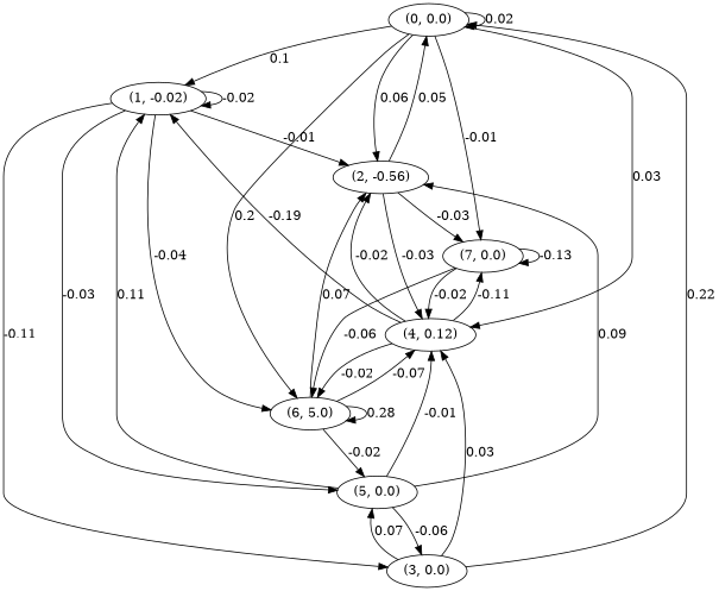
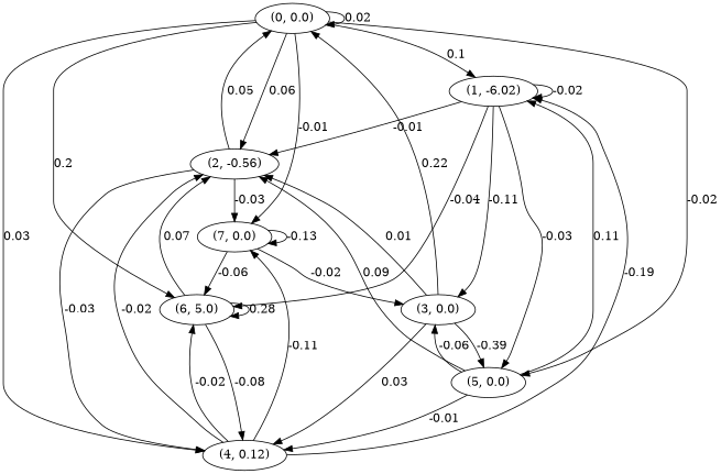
  digraph {
    n1 [label="(0, 0.0)"]
-   n2 [label="(1, -0.02)"]
+   n2 [label="(1, -6.02)"]
    n3 [label="(2, -0.56)"]
    n4 [label="(4, 0.12)"]
    n5 [label="(5, 0.0)"]
    n6 [label="(6, 5.0)"]
    n7 [label="(7, 0.0)"]
    n8 [label="(3, 0.0)"]
    n1 -> n1 [label=0.02]
    n1 -> n2 [label=0.1]
    n1 -> n3 [label=0.06]
    n1 -> n4 [label=0.03]
-   n6 -> n5 [label=-0.02]
+   n1 -> n5 [label=-0.02]
    n1 -> n6 [label=0.2]
    n1 -> n7 [label=-0.01]
    n2 -> n2 [label=-0.02]
    n2 -> n3 [label=-0.01]
    n2 -> n5 [label=-0.03]
    n2 -> n6 [label=-0.04]
    n2 -> n8 [label=-0.11]
    n3 -> n1 [label=0.05]
    n3 -> n4 [label=-0.03]
    n3 -> n7 [label=-0.03]
    n4 -> n2 [label=-0.19]
    n4 -> n3 [label=-0.02]
    n4 -> n6 [label=-0.02]
    n4 -> n7 [label=-0.11]
    n5 -> n2 [label=0.11]
    n5 -> n3 [label=0.09]
    n5 -> n4 [label=-0.01]
    n5 -> n8 [label=-0.06]
    n6 -> n3 [label=0.07]
-   n6 -> n4 [label=-0.07]
+   n6 -> n4 [label=-0.08]
    n6 -> n6 [label=0.28]
-   n7 -> n4 [label=-0.02]
+   n7 -> n8 [label=-0.02]
    n7 -> n6 [label=-0.06]
    n7 -> n7 [label=-0.13]
    n8 -> n1 [label=0.22]
+   n8 -> n3 [label=0.01]
    n8 -> n4 [label=0.03]
-   n8 -> n5 [label=0.07]
+   n8 -> n5 [label=-0.39]
  }
